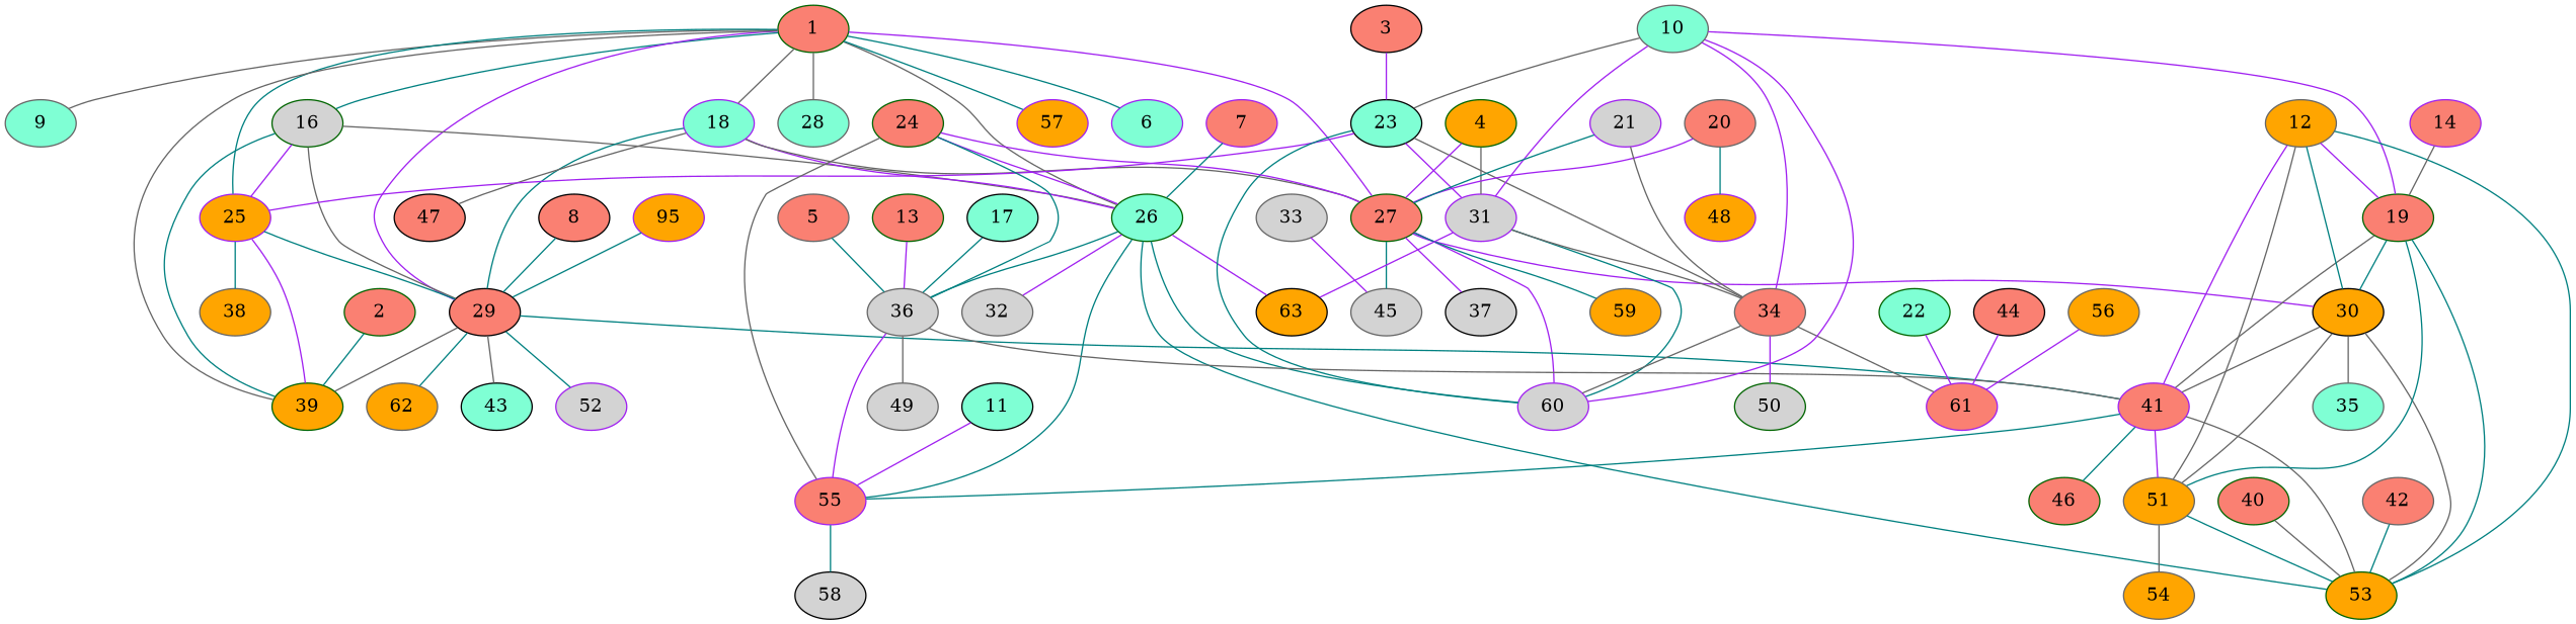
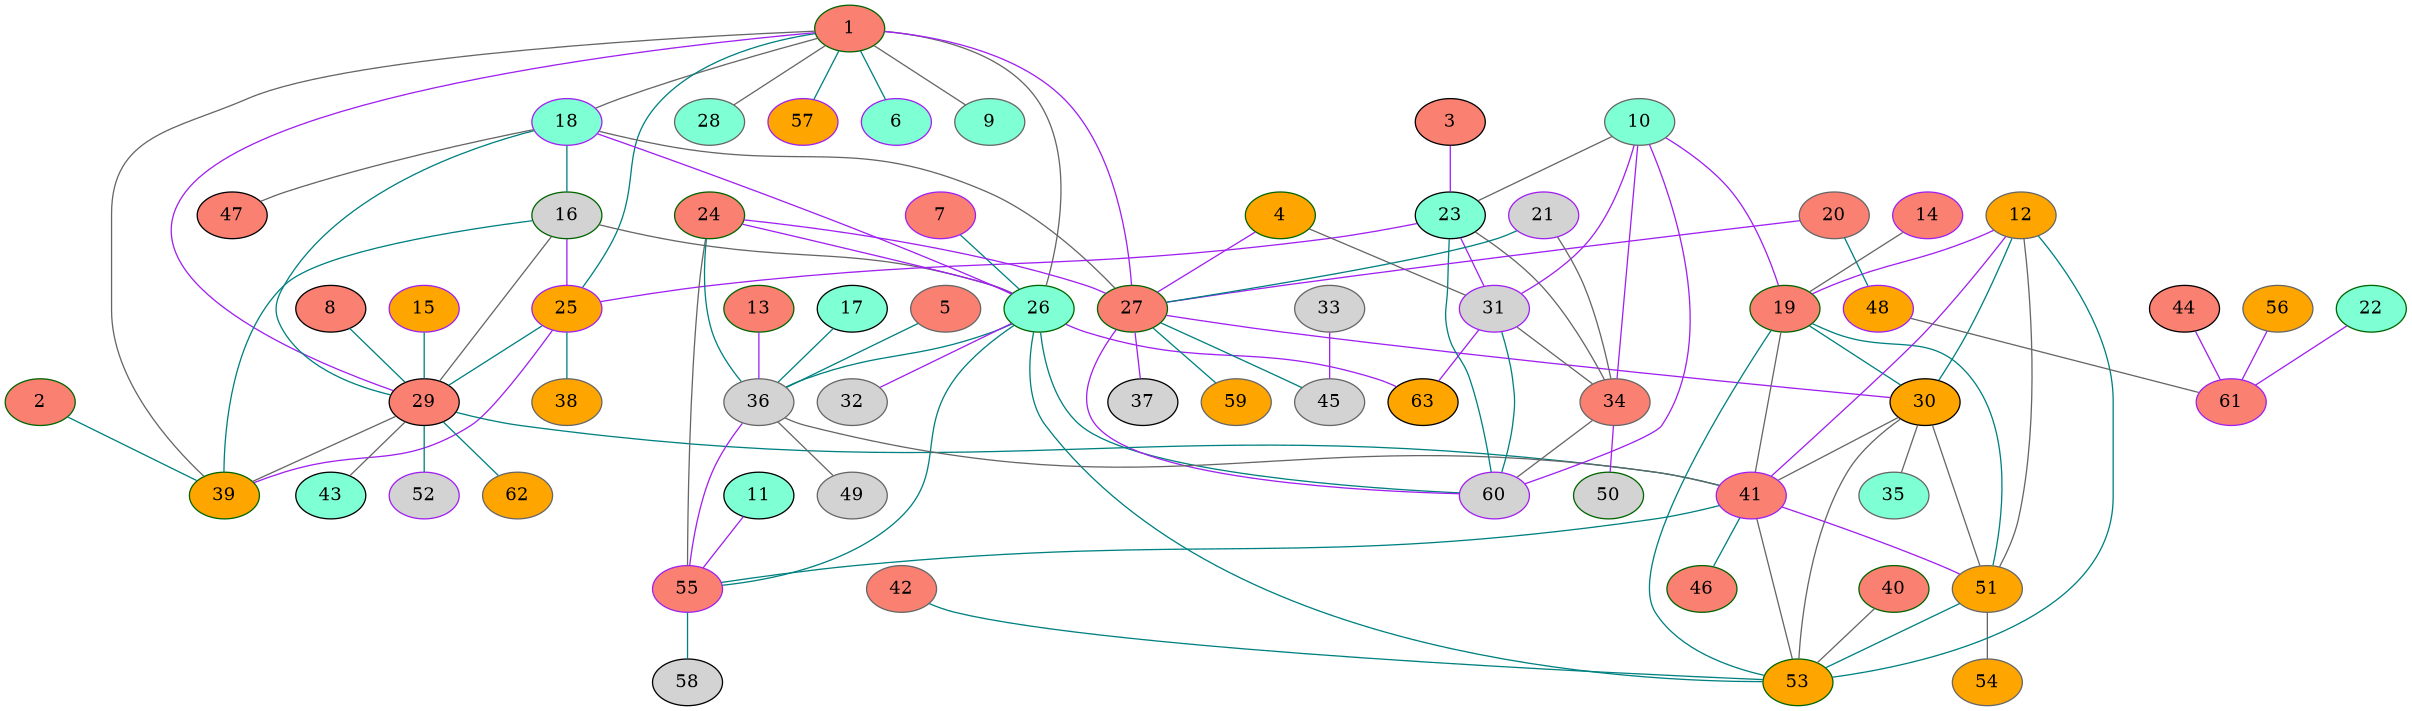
  graph {
    node [color=gray40 fillcolor=salmon style=filled]
    edge [color=teal weight=1.0]
    1 [color=darkgreen]
    6 [color=purple fillcolor=aquamarine]
    9 [fillcolor=aquamarine]
    16 [color=darkgreen fillcolor=lightgrey]
    18 [color=purple fillcolor=aquamarine]
    25 [color=purple fillcolor=orange]
    26 [color=darkgreen fillcolor=aquamarine]
    27 [color=darkgreen]
    28 [fillcolor=aquamarine]
    29 [color=black]
    39 [color=darkgreen fillcolor=orange]
    57 [color=purple fillcolor=orange]
    47 [color=black]
    38 [fillcolor=orange]
    36 [fillcolor=lightgrey]
    60 [color=purple fillcolor=lightgrey]
    55 [color=purple]
    53 [color=darkgreen fillcolor=orange]
    32 [fillcolor=lightgrey]
    63 [color=black fillcolor=orange]
    30 [color=black fillcolor=orange]
    37 [color=black fillcolor=lightgrey]
    45 [fillcolor=lightgrey]
    59 [fillcolor=orange]
    41 [color=purple]
    43 [color=black fillcolor=aquamarine]
    52 [color=purple fillcolor=lightgrey]
    62 [fillcolor=orange]
    2 [color=darkgreen]
    3 [color=black]
    23 [color=black fillcolor=aquamarine]
    31 [color=purple fillcolor=lightgrey]
    34
    4 [color=darkgreen fillcolor=orange]
    5
    49 [fillcolor=lightgrey]
    7 [color=purple]
    8 [color=black]
    10 [fillcolor=aquamarine]
    19 [color=darkgreen]
    51 [fillcolor=orange]
    61 [color=purple]
    50 [color=darkgreen fillcolor=lightgrey]
    11 [color=black fillcolor=aquamarine]
    58 [color=black fillcolor=lightgrey]
    12 [fillcolor=orange]
    35 [fillcolor=aquamarine]
    46 [color=darkgreen]
    54 [fillcolor=orange]
    13 [color=darkgreen]
    14 [color=purple]
-   15 [color=purple fillcolor=orange label=95]
+   15 [color=purple fillcolor=orange]
    17 [color=black fillcolor=aquamarine]
    20
    48 [color=purple fillcolor=orange]
    21 [color=purple fillcolor=lightgrey]
    22 [color=darkgreen fillcolor=aquamarine]
    24 [color=darkgreen]
    33 [fillcolor=lightgrey]
    40 [color=darkgreen]
    42
    44 [color=black]
    56 [fillcolor=orange]
    1 -- 6
    1 -- 9 [color=gray40]
-   1 -- 16
+   18 -- 16
    1 -- 18 [color=gray40 weight=3.0]
    1 -- 25 [weight=2.0]
    1 -- 26 [color=gray40]
    1 -- 27 [color=purple weight=6.0]
    1 -- 28 [color=gray40]
    1 -- 29 [color=purple]
    1 -- 39 [color=gray40]
    1 -- 57
    16 -- 25 [color=purple weight=2.0]
    16 -- 26 [color=gray40]
    16 -- 29 [color=gray40]
    16 -- 39
    18 -- 26 [color=purple]
    18 -- 27 [color=gray40 weight=2.0]
    18 -- 29
    18 -- 47 [color=gray40]
    25 -- 29 [weight=2.0]
    25 -- 39 [color=purple weight=2.0]
    25 -- 38
    26 -- 36
    26 -- 60
    26 -- 55 [weight=2.0]
    26 -- 53
    26 -- 32 [color=purple]
    26 -- 63 [color=purple]
    27 -- 60 [color=purple]
    27 -- 30 [color=purple]
    27 -- 37 [color=purple]
    27 -- 45
    27 -- 59
    29 -- 39 [color=gray40]
    29 -- 41
    29 -- 43 [color=gray40]
    29 -- 52
    29 -- 62
    36 -- 55 [color=purple weight=2.0]
    36 -- 41 [color=gray40]
    36 -- 49 [color=gray40]
    55 -- 58
    30 -- 53 [color=gray40]
    30 -- 41 [color=gray40]
    30 -- 51 [color=gray40]
    30 -- 35 [color=gray40]
    41 -- 55
    41 -- 53 [color=gray40]
    41 -- 51 [color=purple]
    41 -- 46
    2 -- 39
    3 -- 23 [color=purple]
    23 -- 25 [color=purple]
    23 -- 60 [weight=2.0]
    23 -- 31 [color=purple weight=2.0]
    23 -- 34 [color=gray40 weight=2.0]
    31 -- 60
    31 -- 63 [color=purple]
    31 -- 34 [color=gray40]
    34 -- 60 [color=gray40]
-   34 -- 61 [color=gray40]
+   48 -- 61 [color=gray40]
    34 -- 50 [color=purple]
    4 -- 27 [color=purple]
    4 -- 31 [color=gray40]
    5 -- 36
    7 -- 26
    8 -- 29
    10 -- 60 [color=purple]
    10 -- 23 [color=gray40 weight=2.0]
    10 -- 31 [color=purple]
    10 -- 34 [color=purple]
    10 -- 19 [color=purple]
    19 -- 53
    19 -- 30
    19 -- 41 [color=gray40]
    19 -- 51
    51 -- 53
    51 -- 54 [color=gray40]
    11 -- 55 [color=purple]
    12 -- 53
    12 -- 30
    12 -- 41 [color=purple]
    12 -- 19 [color=purple]
    12 -- 51 [color=gray40]
    13 -- 36 [color=purple]
    14 -- 19 [color=gray40]
    15 -- 29
    17 -- 36
    20 -- 27 [color=purple]
    20 -- 48
    21 -- 27
    21 -- 34 [color=gray40]
    22 -- 61 [color=purple]
    24 -- 26 [color=purple weight=2.0]
    24 -- 27 [color=purple]
    24 -- 36 [weight=2.0]
    24 -- 55 [color=gray40 weight=4.0]
    33 -- 45 [color=purple]
    40 -- 53 [color=gray40]
    42 -- 53
    44 -- 61 [color=purple]
    56 -- 61 [color=purple]
  }
